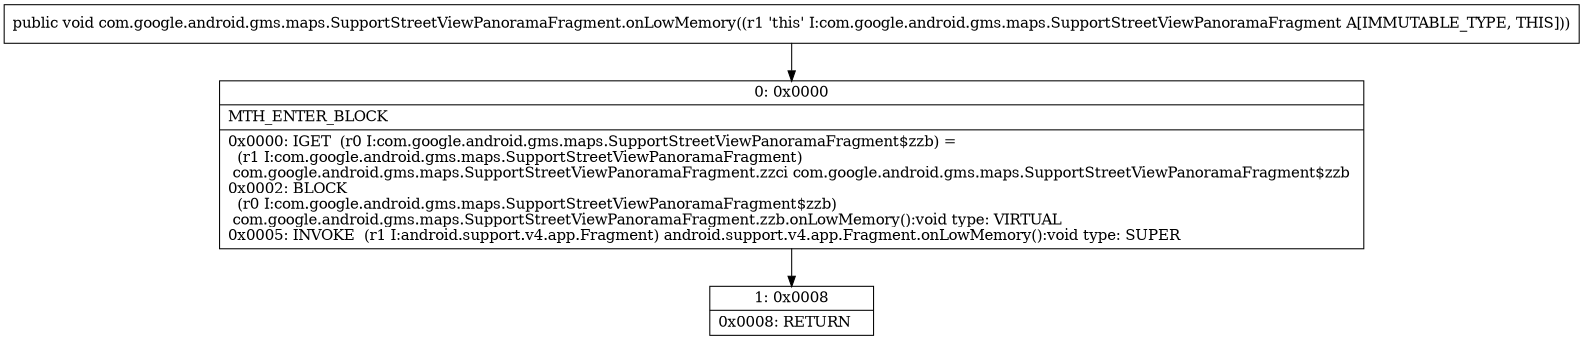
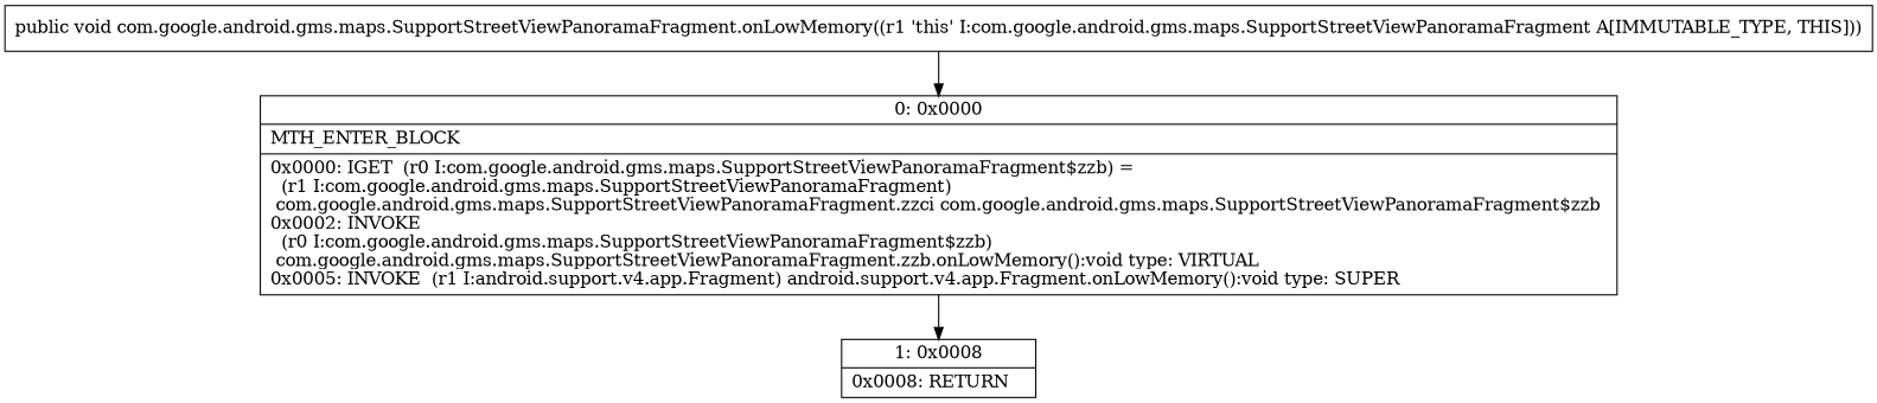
  digraph {
    node [shape=record]
-   n1 [label="{0\:\ 0x0000|MTH_ENTER_BLOCK\l|0x0000: IGET  (r0 I:com.google.android.gms.maps.SupportStreetViewPanoramaFragment$zzb) = \l  (r1 I:com.google.android.gms.maps.SupportStreetViewPanoramaFragment)\l com.google.android.gms.maps.SupportStreetViewPanoramaFragment.zzci com.google.android.gms.maps.SupportStreetViewPanoramaFragment$zzb \l0x0002: BLOCK  \l  (r0 I:com.google.android.gms.maps.SupportStreetViewPanoramaFragment$zzb)\l com.google.android.gms.maps.SupportStreetViewPanoramaFragment.zzb.onLowMemory():void type: VIRTUAL \l0x0005: INVOKE  (r1 I:android.support.v4.app.Fragment) android.support.v4.app.Fragment.onLowMemory():void type: SUPER \l}"]
+   n1 [label="{0\:\ 0x0000|MTH_ENTER_BLOCK\l|0x0000: IGET  (r0 I:com.google.android.gms.maps.SupportStreetViewPanoramaFragment$zzb) = \l  (r1 I:com.google.android.gms.maps.SupportStreetViewPanoramaFragment)\l com.google.android.gms.maps.SupportStreetViewPanoramaFragment.zzci com.google.android.gms.maps.SupportStreetViewPanoramaFragment$zzb \l0x0002: INVOKE  \l  (r0 I:com.google.android.gms.maps.SupportStreetViewPanoramaFragment$zzb)\l com.google.android.gms.maps.SupportStreetViewPanoramaFragment.zzb.onLowMemory():void type: VIRTUAL \l0x0005: INVOKE  (r1 I:android.support.v4.app.Fragment) android.support.v4.app.Fragment.onLowMemory():void type: SUPER \l}"]
    n2 [label="{1\:\ 0x0008|0x0008: RETURN   \l}"]
    n3 [label="{public void com.google.android.gms.maps.SupportStreetViewPanoramaFragment.onLowMemory((r1 'this' I:com.google.android.gms.maps.SupportStreetViewPanoramaFragment A[IMMUTABLE_TYPE, THIS])) }"]
    n1 -> n2
    n3 -> n1
  }
